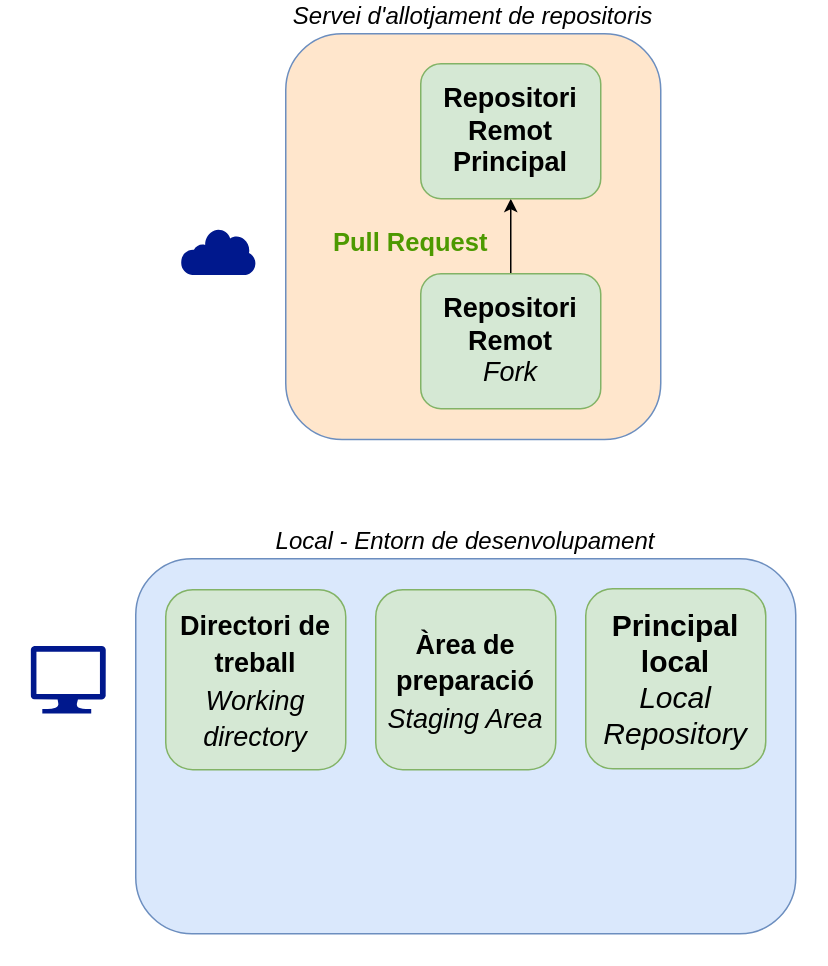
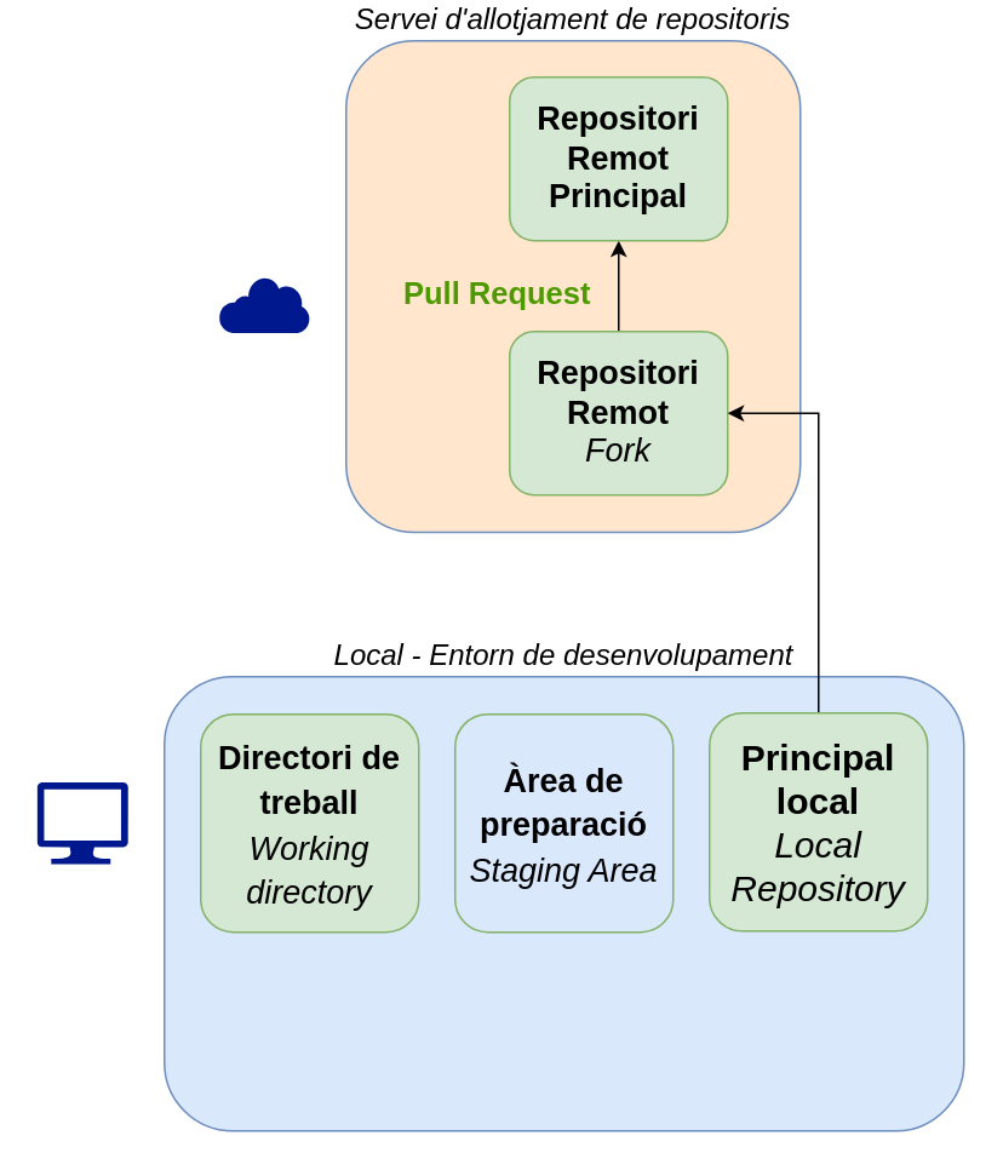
  <mxCell id="0" />
  <mxCell id="1" parent="0" />
  <mxCell id="2" value="&lt;i&gt;Servei d'allotjament de repositoris&lt;/i&gt;" style="rounded=1;whiteSpace=wrap;html=1;verticalAlign=bottom;labelPosition=center;verticalLabelPosition=top;align=center;textDirection=ltr;labelBackgroundColor=none;spacingTop=0;spacing=2;fontSize=16;fillColor=#ffe6cc;strokeColor=#6c8ebf;" vertex="1" parent="1"><mxGeometry x="190" y="20" width="250" height="270.5" as="geometry" /></mxCell>
  <mxCell id="3" value="&lt;i&gt;Local - Entorn de desenvolupament&lt;/i&gt;" style="rounded=1;whiteSpace=wrap;html=1;verticalAlign=bottom;labelPosition=center;verticalLabelPosition=top;align=center;textDirection=ltr;labelBackgroundColor=none;spacingTop=0;spacing=2;fontSize=16;fillColor=#dae8fc;strokeColor=#6c8ebf;" parent="1" vertex="1"><mxGeometry x="90" y="370" width="440" height="250" as="geometry" /></mxCell>
  <mxCell id="4" value="" style="sketch=0;aspect=fixed;pointerEvents=1;shadow=0;dashed=0;html=1;strokeColor=none;labelPosition=center;verticalLabelPosition=bottom;verticalAlign=top;align=center;fillColor=#00188D;shape=mxgraph.mscae.enterprise.internet" parent="1" vertex="1"><mxGeometry x="120" y="149.75" width="50" height="31" as="geometry" /></mxCell>
  <mxCell id="5" value="" style="sketch=0;aspect=fixed;pointerEvents=1;shadow=0;dashed=0;html=1;strokeColor=none;labelPosition=center;verticalLabelPosition=bottom;verticalAlign=top;align=center;fillColor=#00188D;shape=mxgraph.azure.computer" parent="1" vertex="1"><mxGeometry x="20" y="428.13" width="50" height="45" as="geometry" /></mxCell>
  <mxCell id="6" value="&lt;font style=&quot;font-size: 17px;&quot; color=&quot;#4d9900&quot;&gt;&lt;b style=&quot;&quot;&gt;Pull Request&lt;/b&gt;&lt;/font&gt;" style="edgeStyle=orthogonalEdgeStyle;rounded=0;orthogonalLoop=1;jettySize=auto;html=1;exitX=0.5;exitY=0;exitDx=0;exitDy=0;labelBackgroundColor=none;align=left;" edge="1" parent="1" source="7" target="15"><mxGeometry x="-0.2" y="120" relative="1" as="geometry"><mxPoint as="offset" /></mxGeometry></mxCell>
  <mxCell id="7" value="&lt;b style=&quot;font-size: 18px;&quot;&gt;Repositori Remot&lt;/b&gt;&lt;div&gt;&lt;span style=&quot;font-size: 18px;&quot;&gt;&lt;i style=&quot;&quot;&gt;Fork&lt;/i&gt;&lt;/span&gt;&lt;/div&gt;" style="rounded=1;whiteSpace=wrap;html=1;fontSize=18;fillColor=#d5e8d4;strokeColor=#82b366;" parent="1" vertex="1"><mxGeometry x="280" y="180" width="120" height="90" as="geometry" /></mxCell>
+ <mxCell id="8" style="edgeStyle=orthogonalEdgeStyle;rounded=0;orthogonalLoop=1;jettySize=auto;html=1;exitX=0.5;exitY=0;exitDx=0;exitDy=0;entryX=1;entryY=0.5;entryDx=0;entryDy=0;" edge="1" parent="1" source="9" target="7"><mxGeometry relative="1" as="geometry" /></mxCell>
  <mxCell id="9" value="&lt;b&gt;Principal local&lt;/b&gt;&lt;i&gt;&lt;br&gt;Local Repository&lt;/i&gt;" style="rounded=1;whiteSpace=wrap;html=1;fontSize=20;fillColor=#d5e8d4;strokeColor=#82b366;" parent="1" vertex="1"><mxGeometry x="390" y="390" width="120" height="120" as="geometry" /></mxCell>
- <mxCell id="10" value="&lt;b style=&quot;border-color: var(--border-color); font-size: 18px;&quot;&gt;Àrea de preparació&lt;/b&gt;&lt;br style=&quot;border-color: var(--border-color); font-size: 18px;&quot;&gt;&lt;i style=&quot;border-color: var(--border-color); font-size: 18px;&quot;&gt;Staging Area&lt;/i&gt;" style="rounded=1;whiteSpace=wrap;html=1;fontSize=20;fillColor=#d5e8d4;strokeColor=#82b366;" parent="1" vertex="1"><mxGeometry x="250" y="390.63" width="120" height="120" as="geometry" /></mxCell>
+ <mxCell id="10" value="&lt;b style=&quot;border-color: var(--border-color); font-size: 18px;&quot;&gt;Àrea de preparació&lt;/b&gt;&lt;br style=&quot;border-color: var(--border-color); font-size: 18px;&quot;&gt;&lt;i style=&quot;border-color: var(--border-color); font-size: 18px;&quot;&gt;Staging Area&lt;/i&gt;" style="rounded=1;whiteSpace=wrap;html=1;fontSize=20;fillColor=#dae8fc;strokeColor=#82b366;" parent="1" vertex="1"><mxGeometry x="250" y="390.63" width="120" height="120" as="geometry" /></mxCell>
  <mxCell id="11" value="&lt;b style=&quot;border-color: var(--border-color); font-size: 18px;&quot;&gt;Directori de treball&lt;/b&gt;&lt;br style=&quot;border-color: var(--border-color); font-size: 18px;&quot;&gt;&lt;i style=&quot;border-color: var(--border-color); font-size: 18px;&quot;&gt;Working directory&lt;/i&gt;" style="rounded=1;whiteSpace=wrap;html=1;fontSize=20;fillColor=#d5e8d4;strokeColor=#82b366;" parent="1" vertex="1"><mxGeometry x="110" y="390.63" width="120" height="120" as="geometry" /></mxCell>
  <mxCell id="12" value="" style="shape=image;imageAspect=0;aspect=fixed;verticalLabelPosition=bottom;verticalAlign=top;image=https://cdn0.iconfinder.com/data/icons/folder-line/512/folder_tree-512.png;" parent="1" vertex="1"><mxGeometry x="135" y="530" width="70" height="70" as="geometry" /></mxCell>
  <mxCell id="13" value="" style="shape=image;imageAspect=0;aspect=fixed;verticalLabelPosition=bottom;verticalAlign=top;image=https://cdn.icon-icons.com/icons2/2718/PNG/512/git_branch_icon_174485.png;" parent="1" vertex="1"><mxGeometry x="414.5" y="524" width="71" height="71" as="geometry" /></mxCell>
  <mxCell id="14" value="" style="shape=image;html=1;verticalAlign=top;verticalLabelPosition=bottom;labelBackgroundColor=#ffffff;imageAspect=0;aspect=fixed;image=https://cdn0.iconfinder.com/data/icons/phosphor-regular-vol-3/256/git-fork-128.png" vertex="1" parent="1"><mxGeometry x="200" y="200" width="70" height="70" as="geometry" /></mxCell>
  <mxCell id="15" value="&lt;b style=&quot;font-size: 18px;&quot;&gt;Repositori Remot&lt;/b&gt;&lt;div&gt;&lt;span style=&quot;font-size: 18px;&quot;&gt;&lt;b style=&quot;&quot;&gt;Principal&lt;/b&gt;&lt;/span&gt;&lt;/div&gt;" style="rounded=1;whiteSpace=wrap;html=1;fontSize=18;fillColor=#d5e8d4;strokeColor=#82b366;" vertex="1" parent="1"><mxGeometry x="280" y="40" width="120" height="90" as="geometry" /></mxCell>
